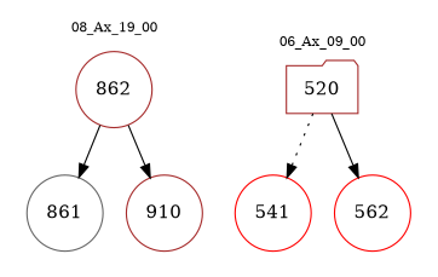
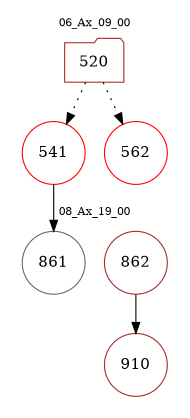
  digraph {
    node [color=brown shape=circle]
    edge [color=black style=solid]
    n1 [label=862]
    n2 [color=gray40 label=861]
    n3 [label=910]
    n4 [label=520 shape=folder]
    n5 [color=red label=541]
    n6 [color=red label=562]
    subgraph cluster_1 {
      color=white
      fontsize=10
      label="08_Ax_19_00"
      n1
      n2
      n3
    }
    subgraph cluster_2 {
      color=white
      fontsize=10
      label="06_Ax_09_00"
      n4
      n5
      n6
    }
-   n1 -> n2
+   n5 -> n2
    n1 -> n3
    n4 -> n5 [style=dotted]
-   n4 -> n6
+   n4 -> n6 [style=dotted]
  }
